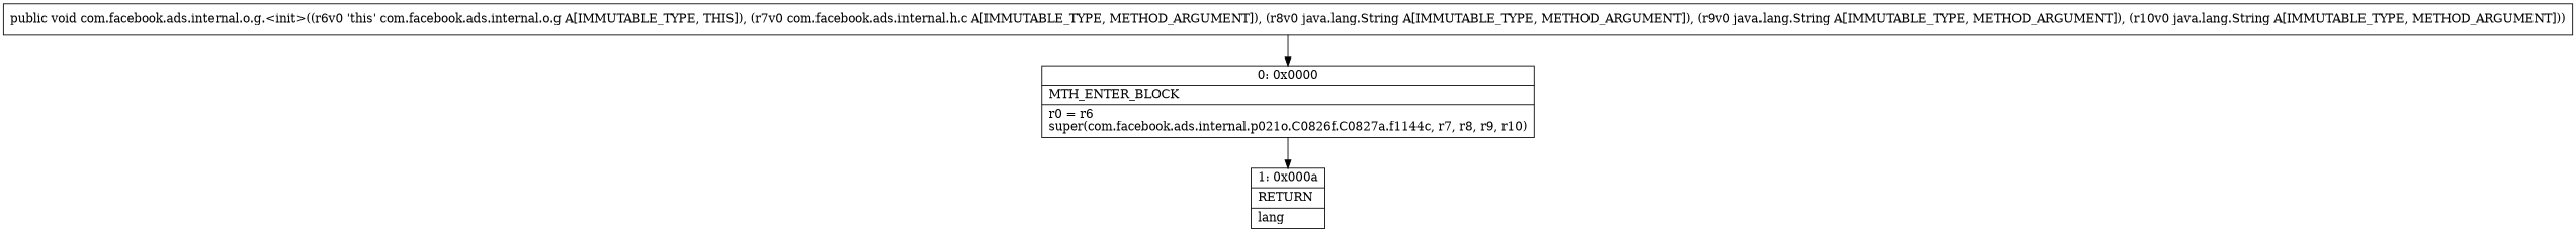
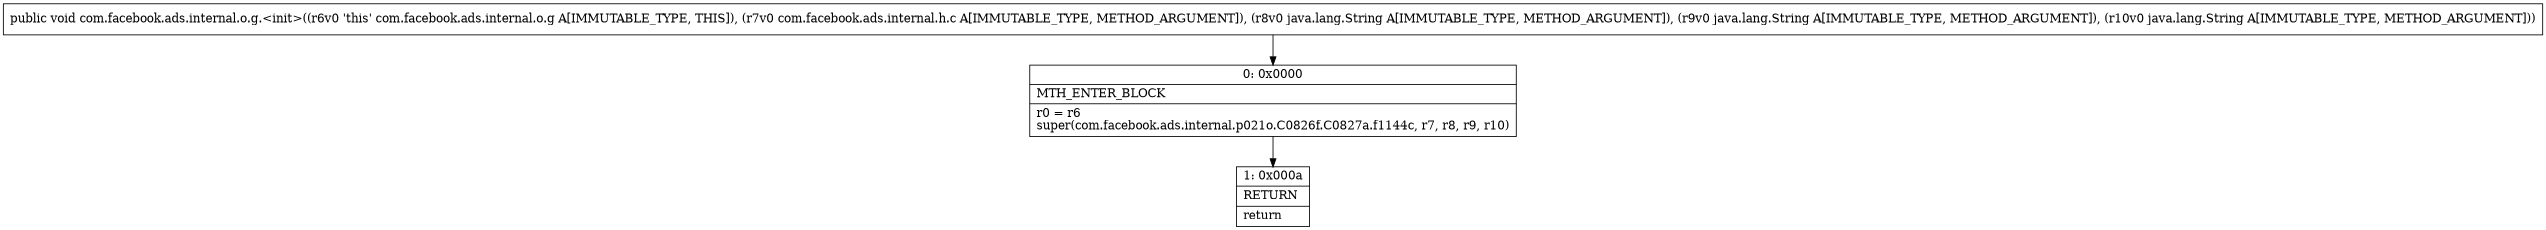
  digraph {
    node [shape=record]
    n1 [label="{0\:\ 0x0000|MTH_ENTER_BLOCK\l|r0 = r6\lsuper(com.facebook.ads.internal.p021o.C0826f.C0827a.f1144c, r7, r8, r9, r10)\l}"]
-   n2 [label="{1\:\ 0x000a|RETURN\l|lang\l}"]
+   n2 [label="{1\:\ 0x000a|RETURN\l|return\l}"]
    n3 [label="{public void com.facebook.ads.internal.o.g.\<init\>((r6v0 'this' com.facebook.ads.internal.o.g A[IMMUTABLE_TYPE, THIS]), (r7v0 com.facebook.ads.internal.h.c A[IMMUTABLE_TYPE, METHOD_ARGUMENT]), (r8v0 java.lang.String A[IMMUTABLE_TYPE, METHOD_ARGUMENT]), (r9v0 java.lang.String A[IMMUTABLE_TYPE, METHOD_ARGUMENT]), (r10v0 java.lang.String A[IMMUTABLE_TYPE, METHOD_ARGUMENT])) }"]
    n1 -> n2
    n3 -> n1
  }
